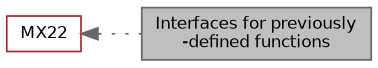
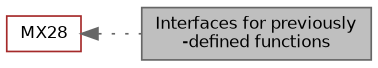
  digraph {
    rankdir=LR
    node [fontname=Helvetica fontsize=10 shape=record style=filled]
    n1 [color=gray40 fillcolor=grey75 fontcolor=black height=0.2 label="Interfaces for previously\l-defined functions" width=0.4]
-   n2 [color=brown fillcolor=white height=0.2 label=MX22 width=0.4]
+   n2 [color=brown fillcolor=white height=0.2 label=MX28 width=0.4]
    n2 -> n1 [dir=back fontname=Helvetica fontsize=10 labelfontname=Helvetica labelfontsize=10 shape=plaintext style=dotted color=gray40]
  }
